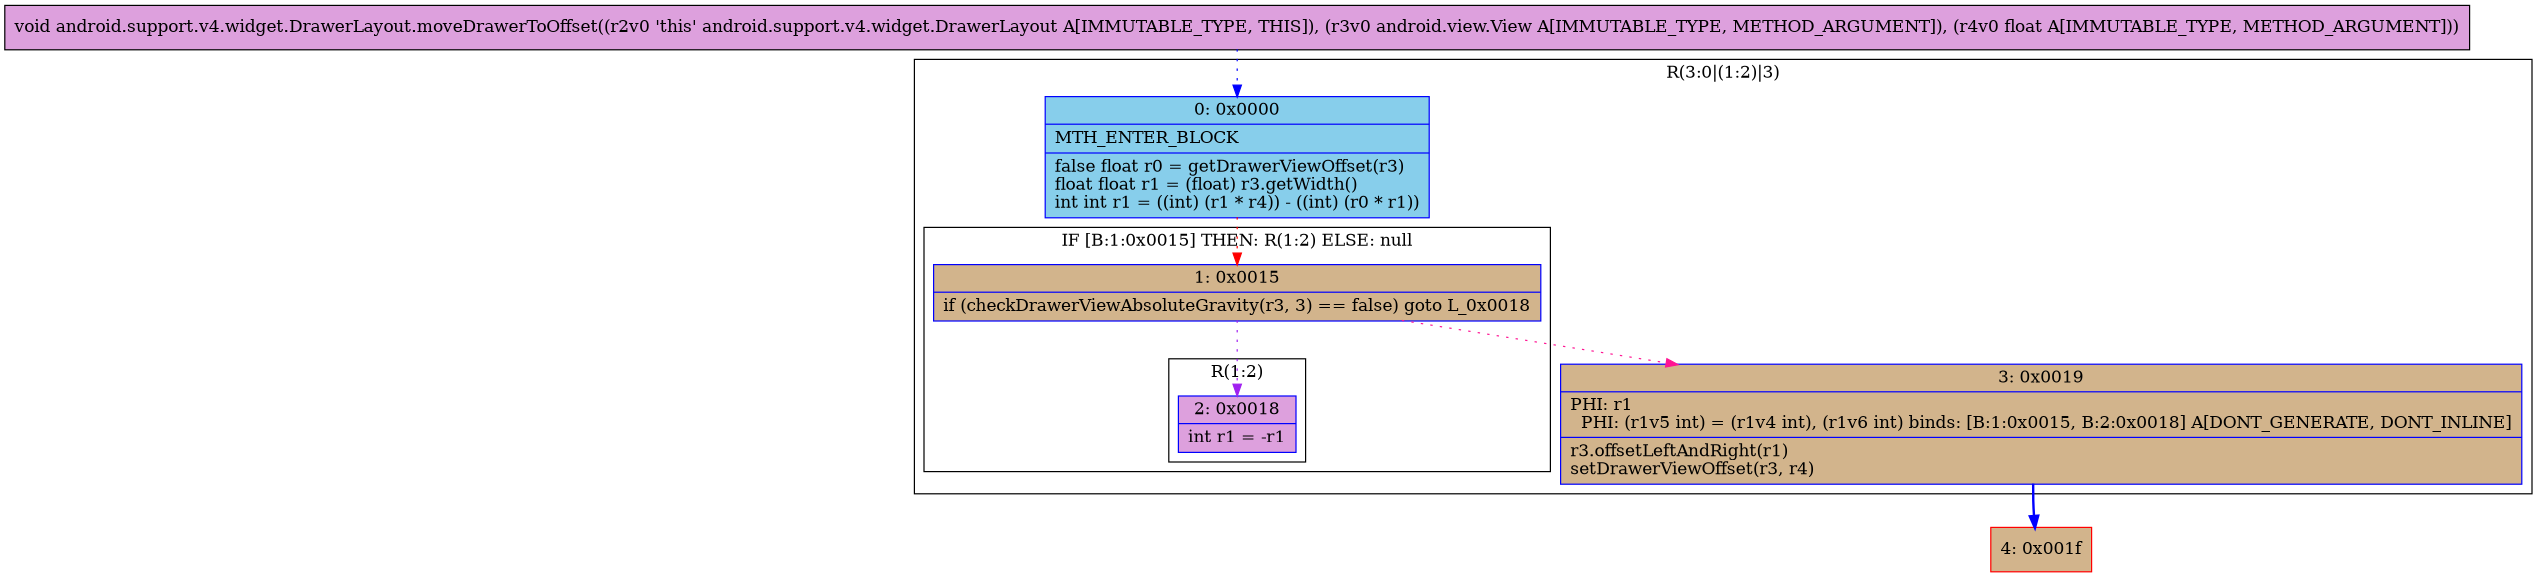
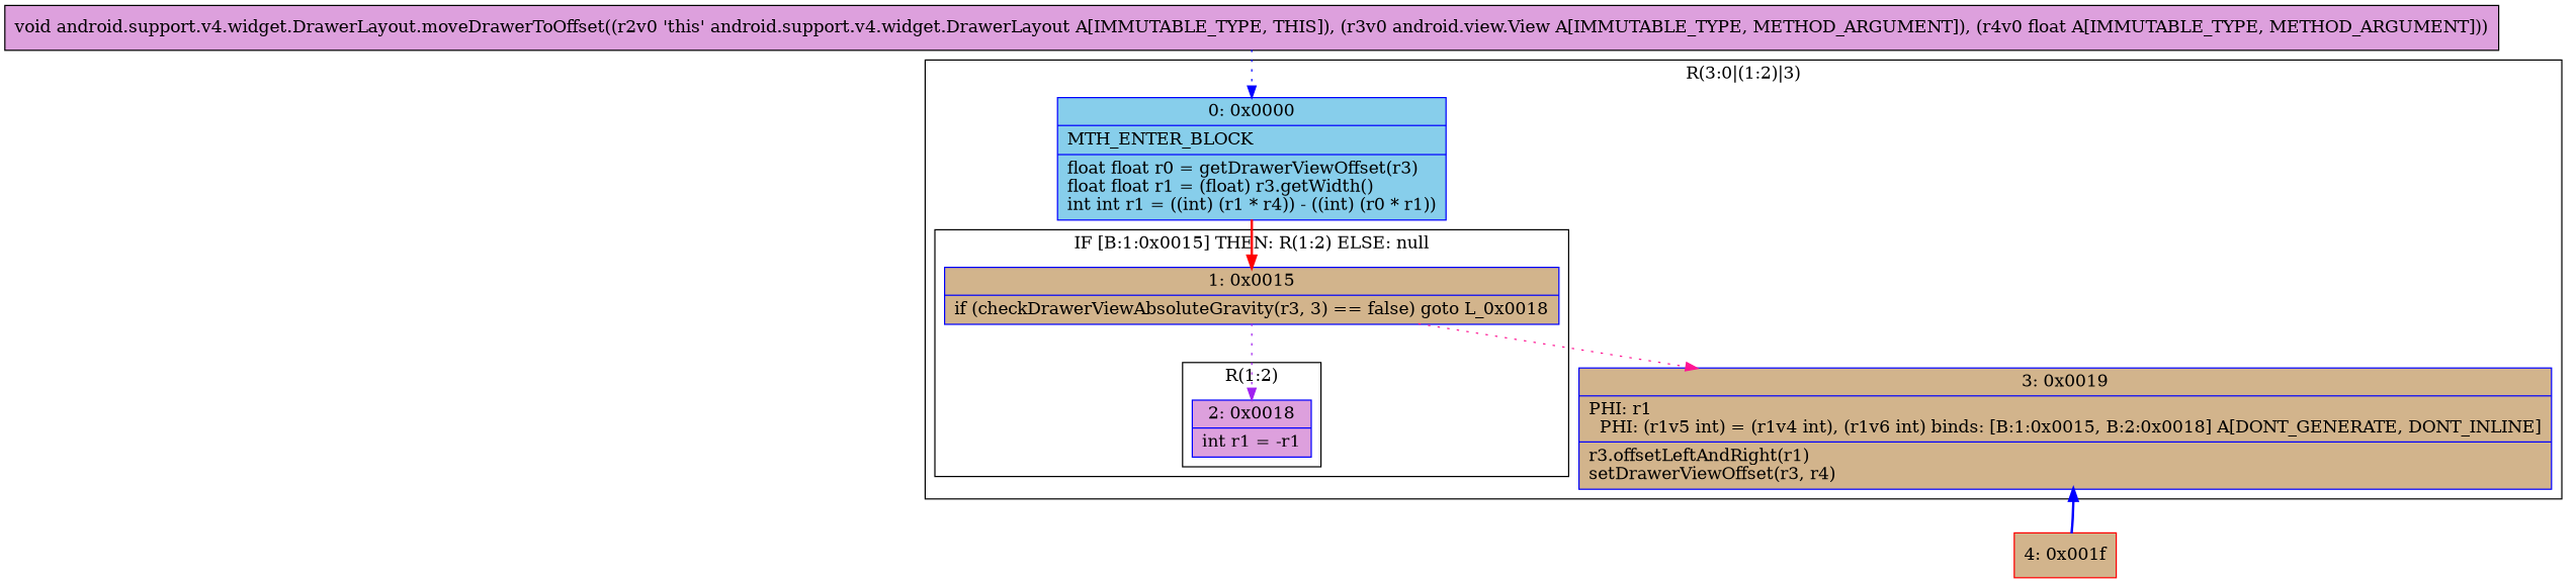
  digraph {
    node [color=blue fillcolor=tan shape=record style=filled]
    edge [color=blue style=dotted]
    n1 [fillcolor=plum label="{2\:\ 0x0018|int r1 = \-r1\l}"]
    n2 [label="{1\:\ 0x0015|if (checkDrawerViewAbsoluteGravity(r3, 3) == false) goto L_0x0018\l}"]
-   n3 [fillcolor=skyblue label="{0\:\ 0x0000|MTH_ENTER_BLOCK\l|false float r0 = getDrawerViewOffset(r3)\lfloat float r1 = (float) r3.getWidth()\lint int r1 = ((int) (r1 * r4)) \- ((int) (r0 * r1))\l}"]
+   n3 [fillcolor=skyblue label="{0\:\ 0x0000|MTH_ENTER_BLOCK\l|float float r0 = getDrawerViewOffset(r3)\lfloat float r1 = (float) r3.getWidth()\lint int r1 = ((int) (r1 * r4)) \- ((int) (r0 * r1))\l}"]
    n4 [label="{3\:\ 0x0019|PHI: r1 \l  PHI: (r1v5 int) = (r1v4 int), (r1v6 int) binds: [B:1:0x0015, B:2:0x0018] A[DONT_GENERATE, DONT_INLINE]\l|r3.offsetLeftAndRight(r1)\lsetDrawerViewOffset(r3, r4)\l}"]
    n5 [color=red label="{4\:\ 0x001f}"]
    n6 [fillcolor=plum label="{void android.support.v4.widget.DrawerLayout.moveDrawerToOffset((r2v0 'this' android.support.v4.widget.DrawerLayout A[IMMUTABLE_TYPE, THIS]), (r3v0 android.view.View A[IMMUTABLE_TYPE, METHOD_ARGUMENT]), (r4v0 float A[IMMUTABLE_TYPE, METHOD_ARGUMENT])) }" color=""]
    subgraph cluster_1 {
      label="R(3:0|(1:2)|3)"
      n3
      n4
      subgraph cluster_2 {
        label="IF [B:1:0x0015] THEN: R(1:2) ELSE: null"
        n2
        subgraph cluster_3 {
          label="R(1:2)"
          n1
        }
      }
    }
    n2 -> n1 [color=purple]
    n2 -> n4 [color=deeppink]
-   n3 -> n2 [color=red]
-   n4 -> n5 [style=bold]
+   n3 -> n2 [color=red style=bold]
+   n5 -> n4 [style=bold]
    n6 -> n3
  }
